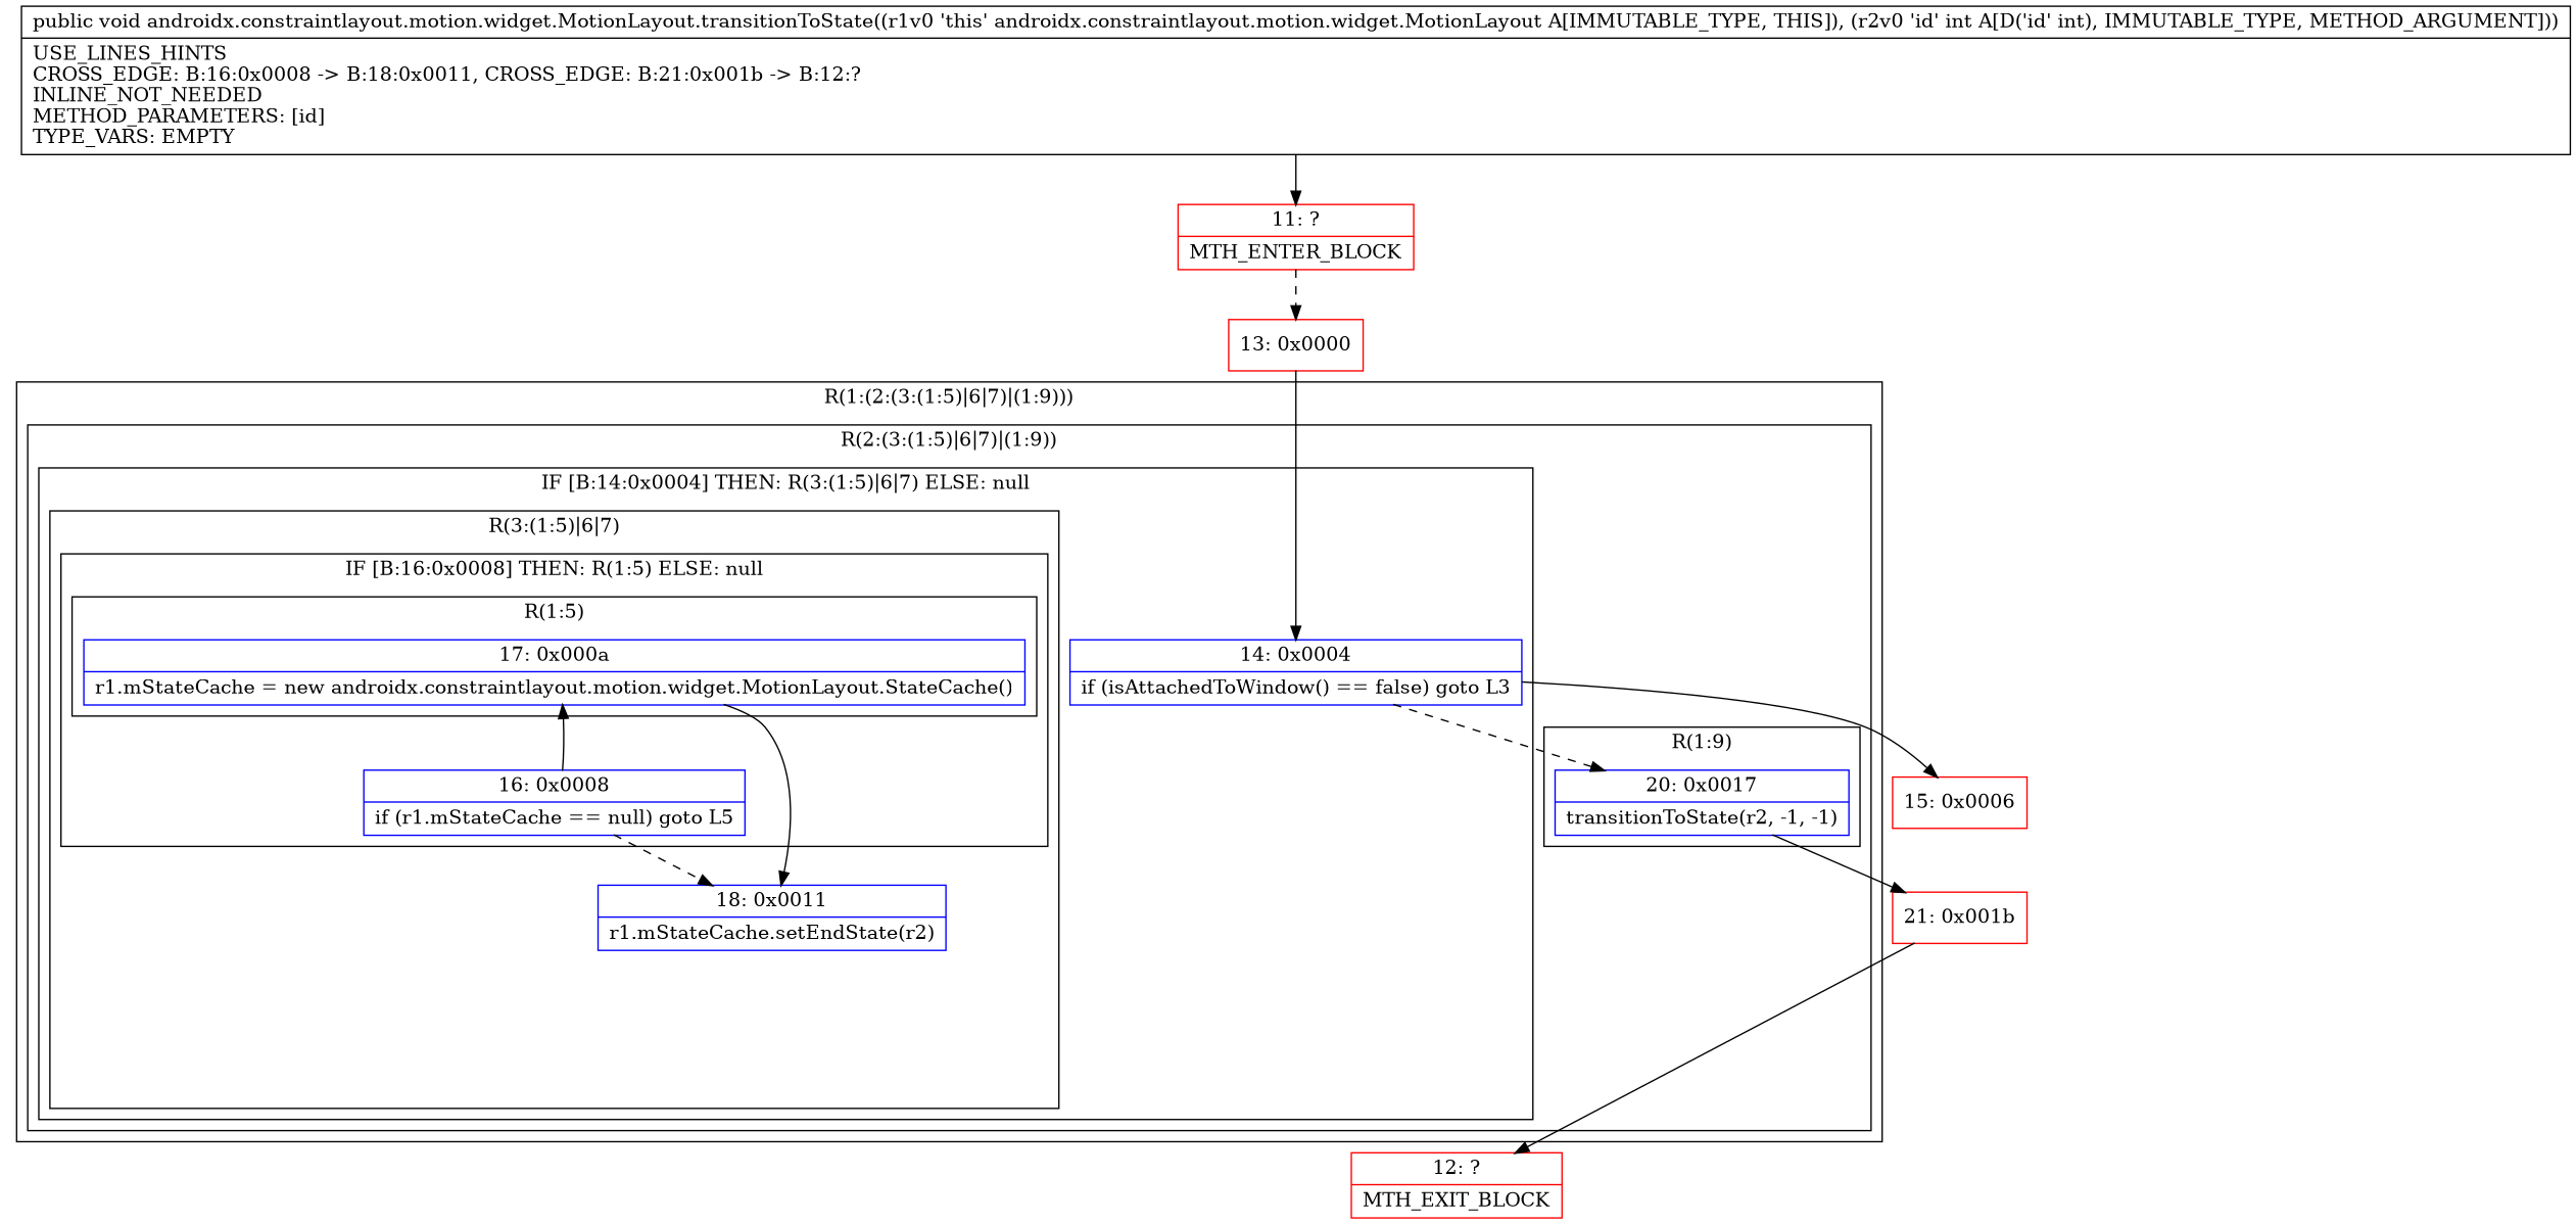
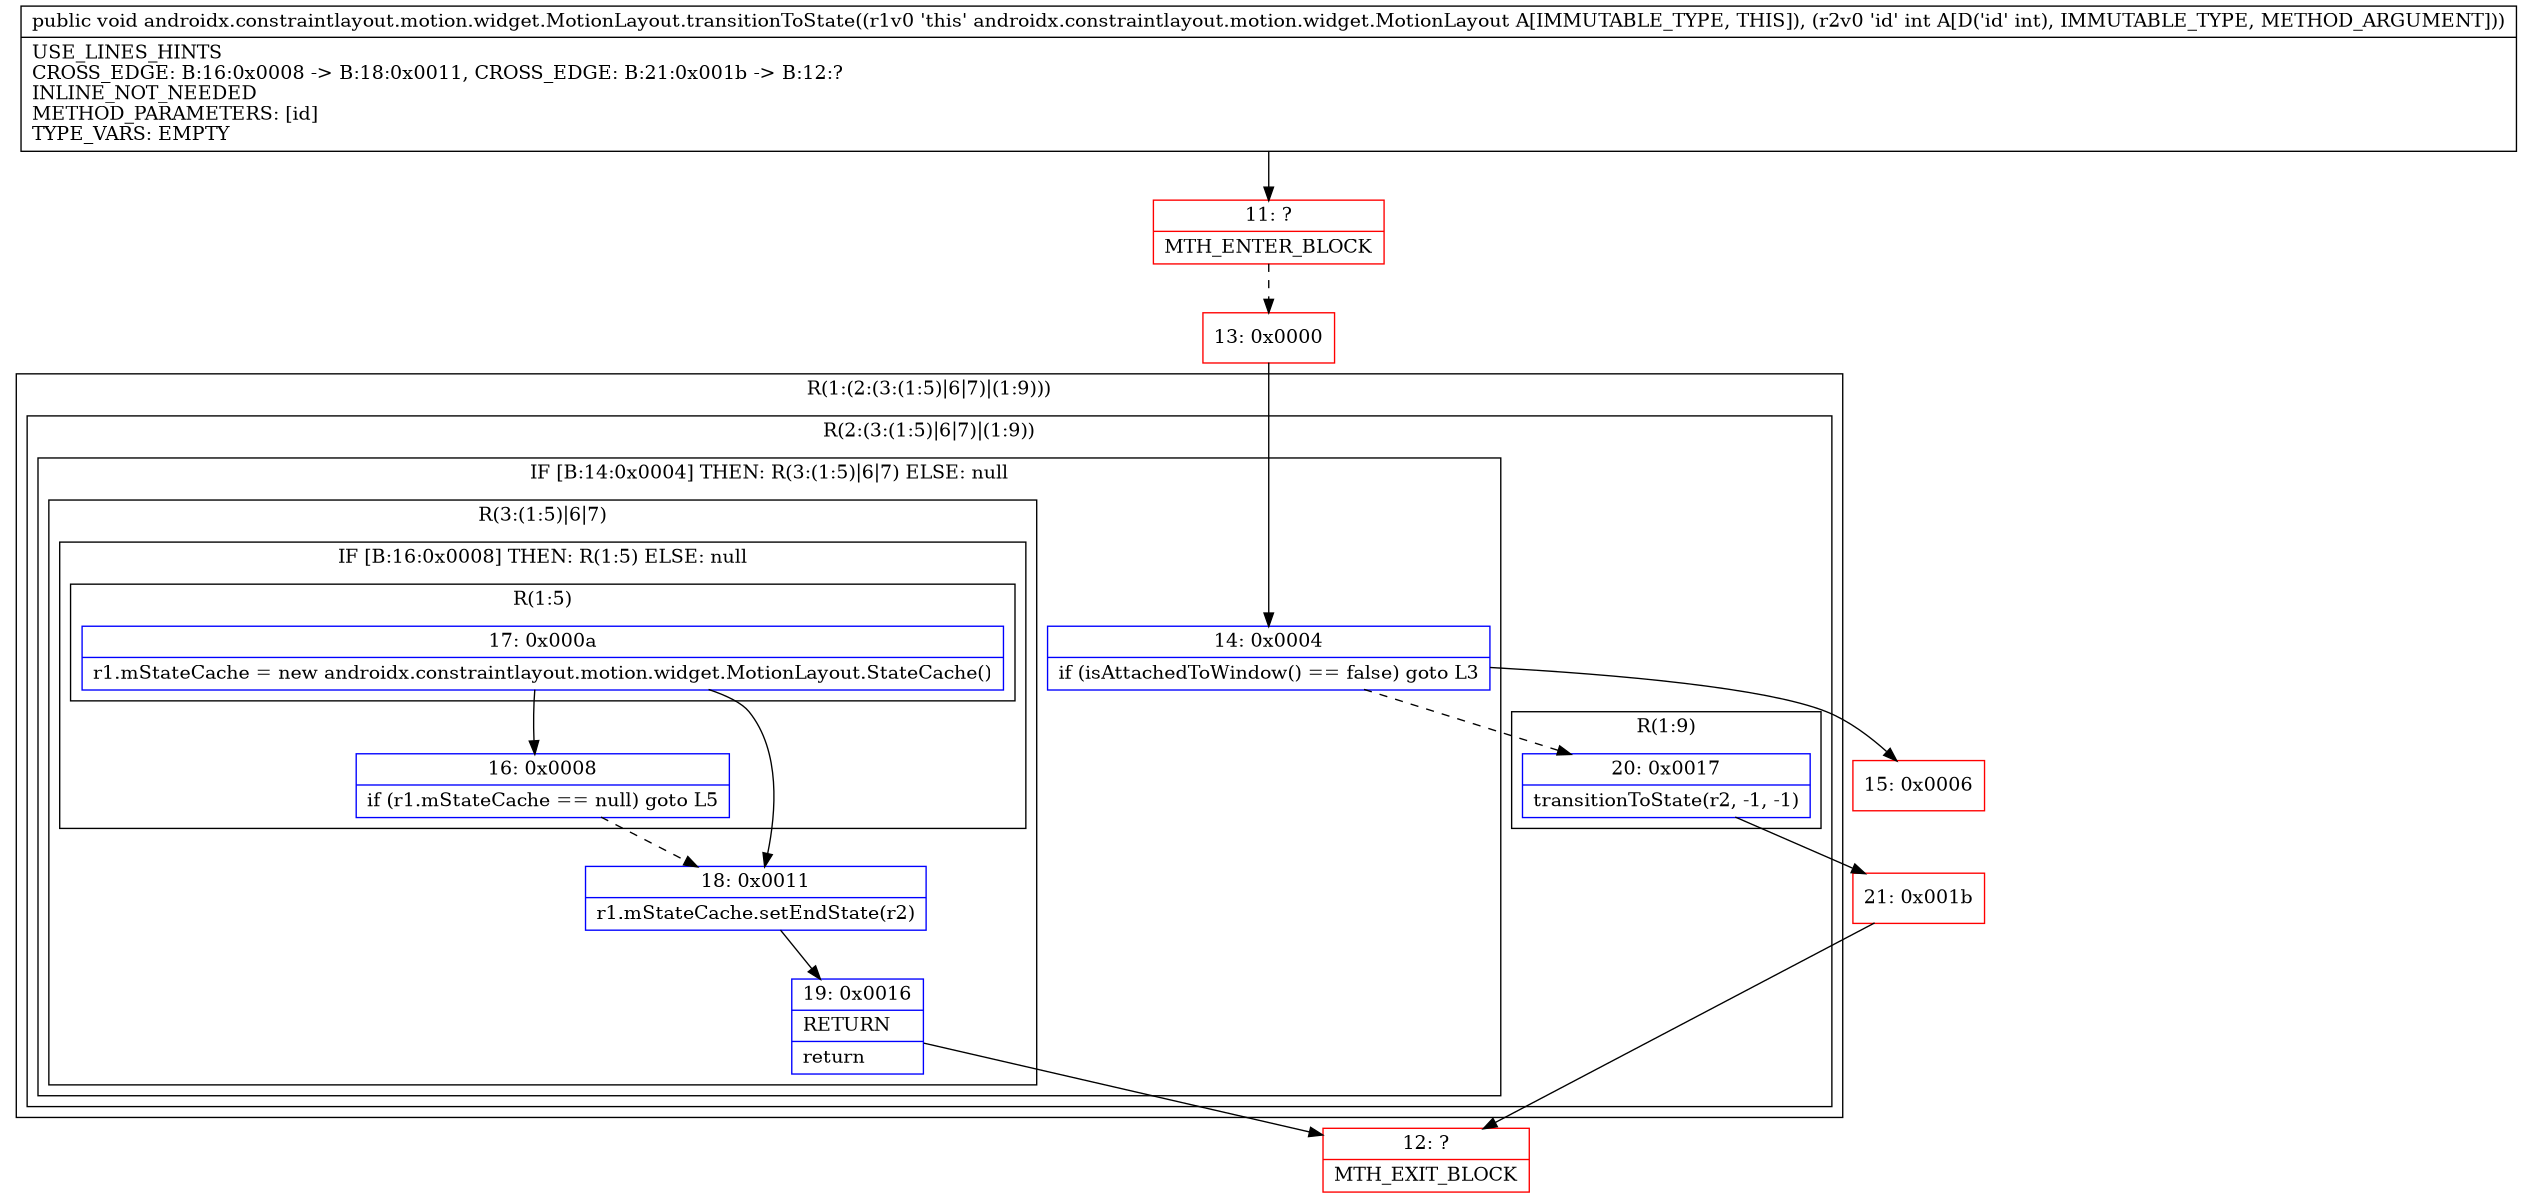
  digraph {
    node [color=blue shape=record]
    n1 [label="{17\:\ 0x000a|r1.mStateCache = new androidx.constraintlayout.motion.widget.MotionLayout.StateCache()\l}"]
    n2 [label="{16\:\ 0x0008|if (r1.mStateCache == null) goto L5\l}"]
    n3 [label="{18\:\ 0x0011|r1.mStateCache.setEndState(r2)\l}"]
+   n4 [label="{19\:\ 0x0016|RETURN\l|return\l}"]
    n5 [label="{14\:\ 0x0004|if (isAttachedToWindow() == false) goto L3\l}"]
    n6 [label="{20\:\ 0x0017|transitionToState(r2, \-1, \-1)\l}"]
    n7 [color=red label="{12\:\ ?|MTH_EXIT_BLOCK\l}"]
    n8 [color=red label="{15\:\ 0x0006}"]
    n9 [color=red label="{21\:\ 0x001b}"]
    n10 [color=red label="{11\:\ ?|MTH_ENTER_BLOCK\l}"]
    n11 [color=red label="{13\:\ 0x0000}"]
    n12 [label="{public void androidx.constraintlayout.motion.widget.MotionLayout.transitionToState((r1v0 'this' androidx.constraintlayout.motion.widget.MotionLayout A[IMMUTABLE_TYPE, THIS]), (r2v0 'id' int A[D('id' int), IMMUTABLE_TYPE, METHOD_ARGUMENT]))  | USE_LINES_HINTS\lCROSS_EDGE: B:16:0x0008 \-\> B:18:0x0011, CROSS_EDGE: B:21:0x001b \-\> B:12:?\lINLINE_NOT_NEEDED\lMETHOD_PARAMETERS: [id]\lTYPE_VARS: EMPTY\l}" color=""]
    subgraph cluster_1 {
      label="R(1:(2:(3:(1:5)|6|7)|(1:9)))"
      subgraph cluster_2 {
        label="R(2:(3:(1:5)|6|7)|(1:9))"
        subgraph cluster_3 {
          label="IF [B:14:0x0004] THEN: R(3:(1:5)|6|7) ELSE: null"
          n5
          subgraph cluster_4 {
            label="R(3:(1:5)|6|7)"
            n3
+           n4
            subgraph cluster_5 {
              label="IF [B:16:0x0008] THEN: R(1:5) ELSE: null"
              n2
              subgraph cluster_6 {
                label="R(1:5)"
                n1
              }
            }
          }
        }
        subgraph cluster_7 {
          label="R(1:9)"
          n6
        }
      }
    }
    n1 -> n3
-   n2 -> n1
+   n1 -> n2
    n2 -> n3 [style=dashed]
+   n3 -> n4
+   n4 -> n7
    n5 -> n6 [style=dashed]
    n5 -> n8
    n6 -> n9
    n9 -> n7
    n10 -> n11 [style=dashed]
    n11 -> n5
    n12 -> n10
  }
